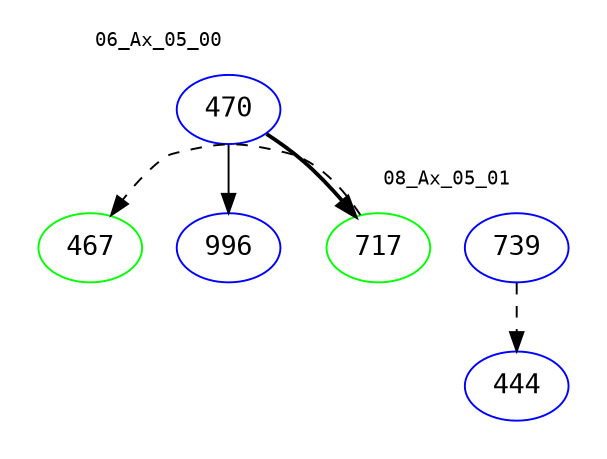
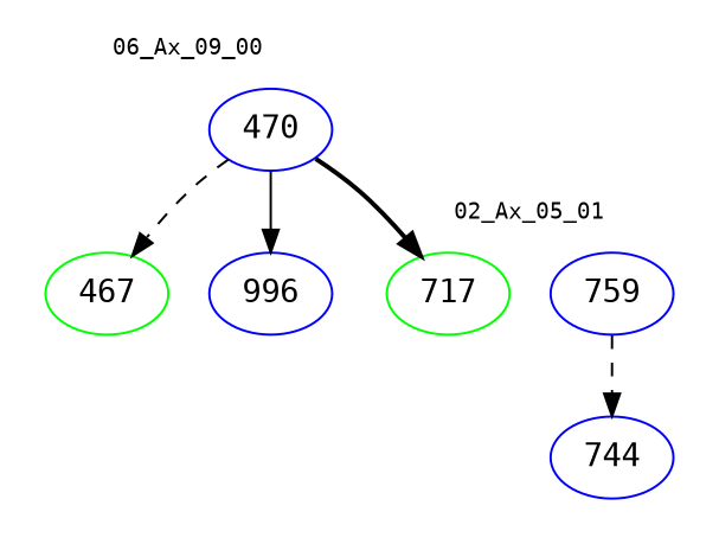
  digraph {
    fontname="DejaVu Sans Mono"
    node [color=blue fontname="DejaVu Sans Mono"]
    edge [color=black fontname="DejaVu Sans Mono" style=dashed]
    n1 [label=470]
    n2 [color=green label=467]
    n3 [label=996]
-   n4 [label=739]
+   n4 [label=759]
    n5 [color=green label=717]
-   n6 [label=444]
+   n6 [label=744]
    subgraph cluster_1 {
      color=white
      fontsize=10
-     label="06_Ax_05_00"
+     label="06_Ax_09_00"
      n1
      n2
      n3
    }
    subgraph cluster_2 {
      color=white
      fontsize=10
-     label="08_Ax_05_01"
+     label="02_Ax_05_01"
      n4
      n5
      n6
    }
-   n5 -> n2
+   n1 -> n2
    n1 -> n3 [style=solid]
    n1 -> n5 [style=bold]
    n4 -> n6
  }
